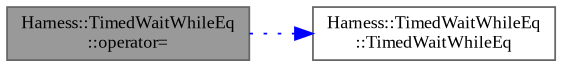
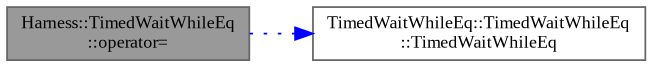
  digraph {
    rankdir=LR
    fontname="Liberation Serif"
    node [fontname="Liberation Serif" fontsize=10 shape=box style=filled]
    n1 [color=gray40 fillcolor=grey60 fontcolor=black height=0.2 label="Harness::TimedWaitWhileEq\l::operator=" width=0.4]
-   n2 [color=grey40 fillcolor=white height=0.2 label="Harness::TimedWaitWhileEq\l::TimedWaitWhileEq" width=0.4]
+   n2 [color=grey40 fillcolor=white height=0.2 label="TimedWaitWhileEq::TimedWaitWhileEq\l::TimedWaitWhileEq" width=0.4]
    n1 -> n2 [color=blue fontname="Liberation Serif" fontsize=10 labelfontname=Helvetica labelfontsize=10 style=dotted]
  }
